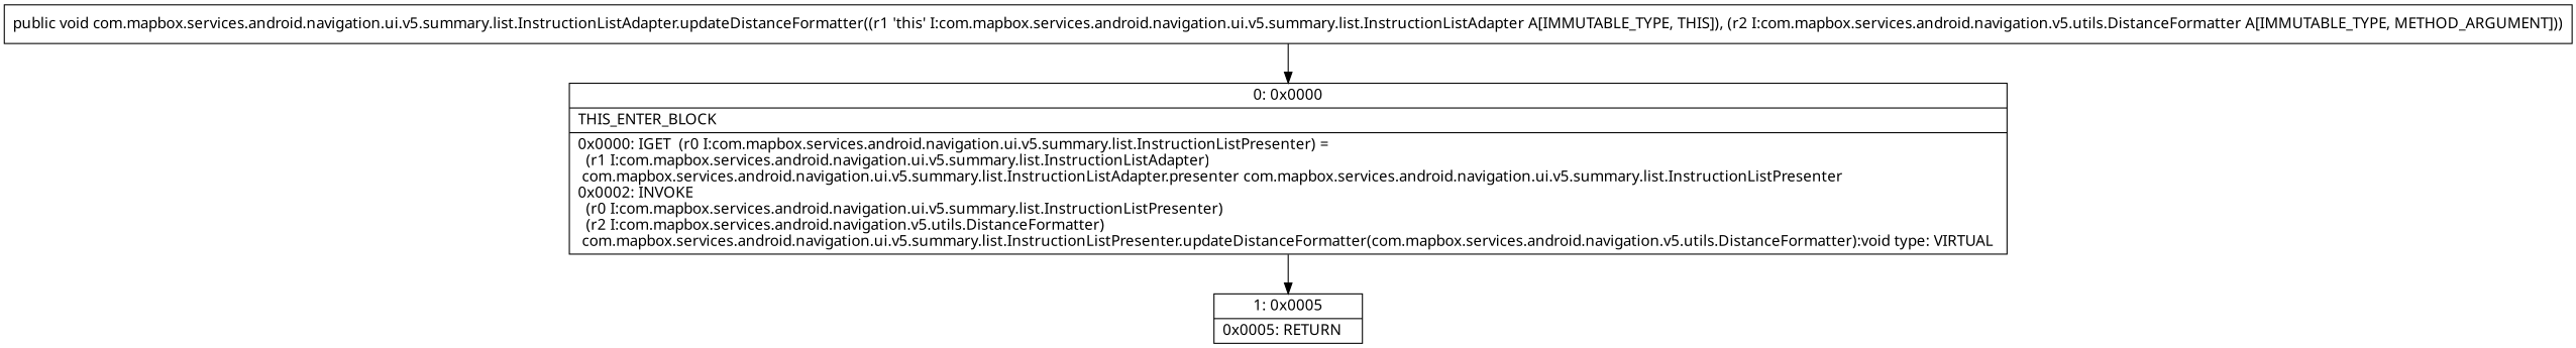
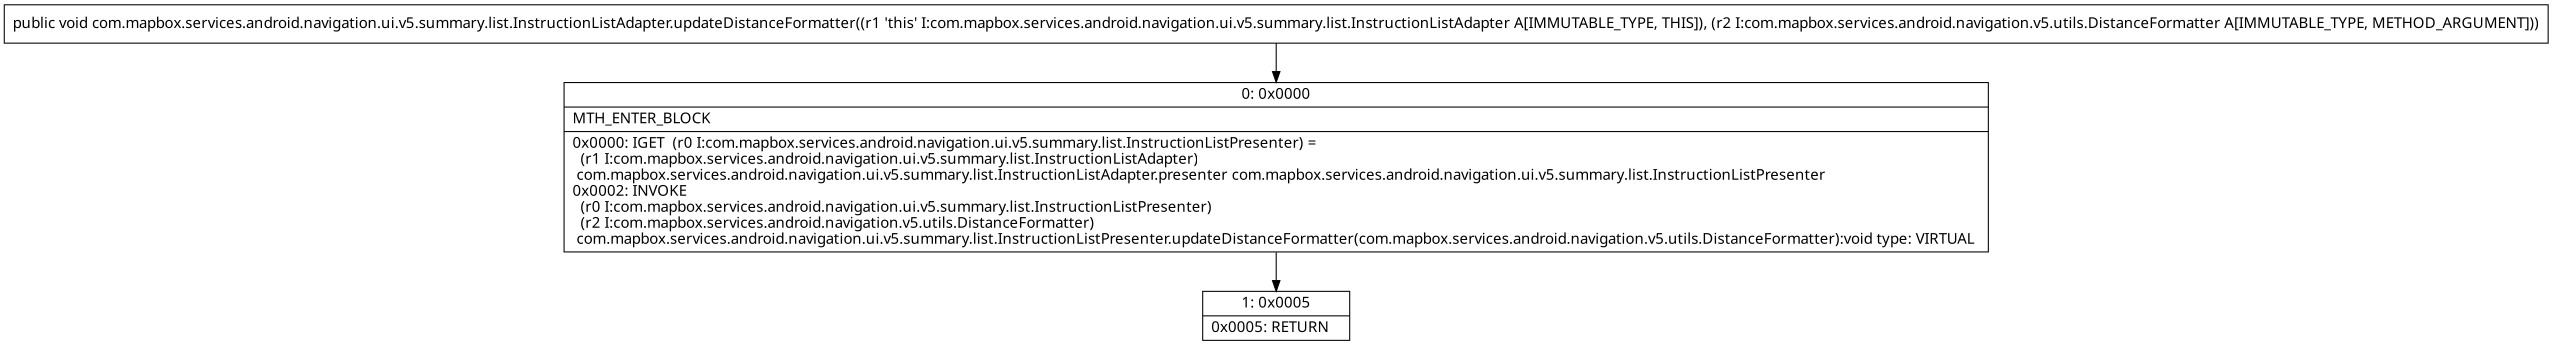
  digraph {
    fontname="Noto Sans"
    node [shape=record fontname="Noto Sans"]
    edge [fontname="Noto Sans"]
-   n1 [label="{0\:\ 0x0000|THIS_ENTER_BLOCK\l|0x0000: IGET  (r0 I:com.mapbox.services.android.navigation.ui.v5.summary.list.InstructionListPresenter) = \l  (r1 I:com.mapbox.services.android.navigation.ui.v5.summary.list.InstructionListAdapter)\l com.mapbox.services.android.navigation.ui.v5.summary.list.InstructionListAdapter.presenter com.mapbox.services.android.navigation.ui.v5.summary.list.InstructionListPresenter \l0x0002: INVOKE  \l  (r0 I:com.mapbox.services.android.navigation.ui.v5.summary.list.InstructionListPresenter)\l  (r2 I:com.mapbox.services.android.navigation.v5.utils.DistanceFormatter)\l com.mapbox.services.android.navigation.ui.v5.summary.list.InstructionListPresenter.updateDistanceFormatter(com.mapbox.services.android.navigation.v5.utils.DistanceFormatter):void type: VIRTUAL \l}"]
+   n1 [label="{0\:\ 0x0000|MTH_ENTER_BLOCK\l|0x0000: IGET  (r0 I:com.mapbox.services.android.navigation.ui.v5.summary.list.InstructionListPresenter) = \l  (r1 I:com.mapbox.services.android.navigation.ui.v5.summary.list.InstructionListAdapter)\l com.mapbox.services.android.navigation.ui.v5.summary.list.InstructionListAdapter.presenter com.mapbox.services.android.navigation.ui.v5.summary.list.InstructionListPresenter \l0x0002: INVOKE  \l  (r0 I:com.mapbox.services.android.navigation.ui.v5.summary.list.InstructionListPresenter)\l  (r2 I:com.mapbox.services.android.navigation.v5.utils.DistanceFormatter)\l com.mapbox.services.android.navigation.ui.v5.summary.list.InstructionListPresenter.updateDistanceFormatter(com.mapbox.services.android.navigation.v5.utils.DistanceFormatter):void type: VIRTUAL \l}"]
    n2 [label="{1\:\ 0x0005|0x0005: RETURN   \l}"]
    n3 [label="{public void com.mapbox.services.android.navigation.ui.v5.summary.list.InstructionListAdapter.updateDistanceFormatter((r1 'this' I:com.mapbox.services.android.navigation.ui.v5.summary.list.InstructionListAdapter A[IMMUTABLE_TYPE, THIS]), (r2 I:com.mapbox.services.android.navigation.v5.utils.DistanceFormatter A[IMMUTABLE_TYPE, METHOD_ARGUMENT])) }"]
    n1 -> n2
    n3 -> n1
  }
